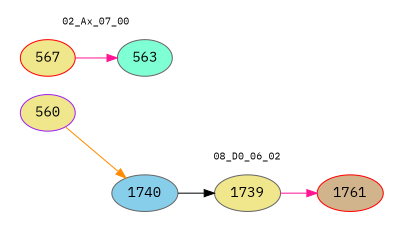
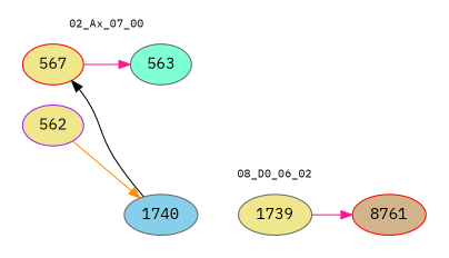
  digraph {
    fontname="IBM Plex Mono"
    rankdir=LR
    node [color=gray40 fillcolor=khaki fontname="IBM Plex Mono" style=filled]
    edge [color=deeppink fontname="IBM Plex Mono"]
-   n1 [color=purple label=560]
+   n1 [color=purple label=562]
    n2 [color=red label=567]
    n3 [fillcolor=aquamarine label=563]
    n4 [fillcolor=skyblue label=1740]
    n5 [label=1739]
-   n6 [color=red fillcolor=tan label=1761]
+   n6 [color=red fillcolor=tan label=8761]
    subgraph cluster_1 {
      color=white
      fontsize=10
      label="02_Ax_07_00"
      n1
      n2
      n3
    }
    subgraph cluster_2 {
      color=white
      fontsize=10
      label="08_D0_06_02"
      n4
      n5
      n6
    }
    n1 -> n4 [color=darkorange]
    n2 -> n3
-   n4 -> n5 [color=black]
+   n4 -> n2 [color=black]
    n5 -> n6
  }
